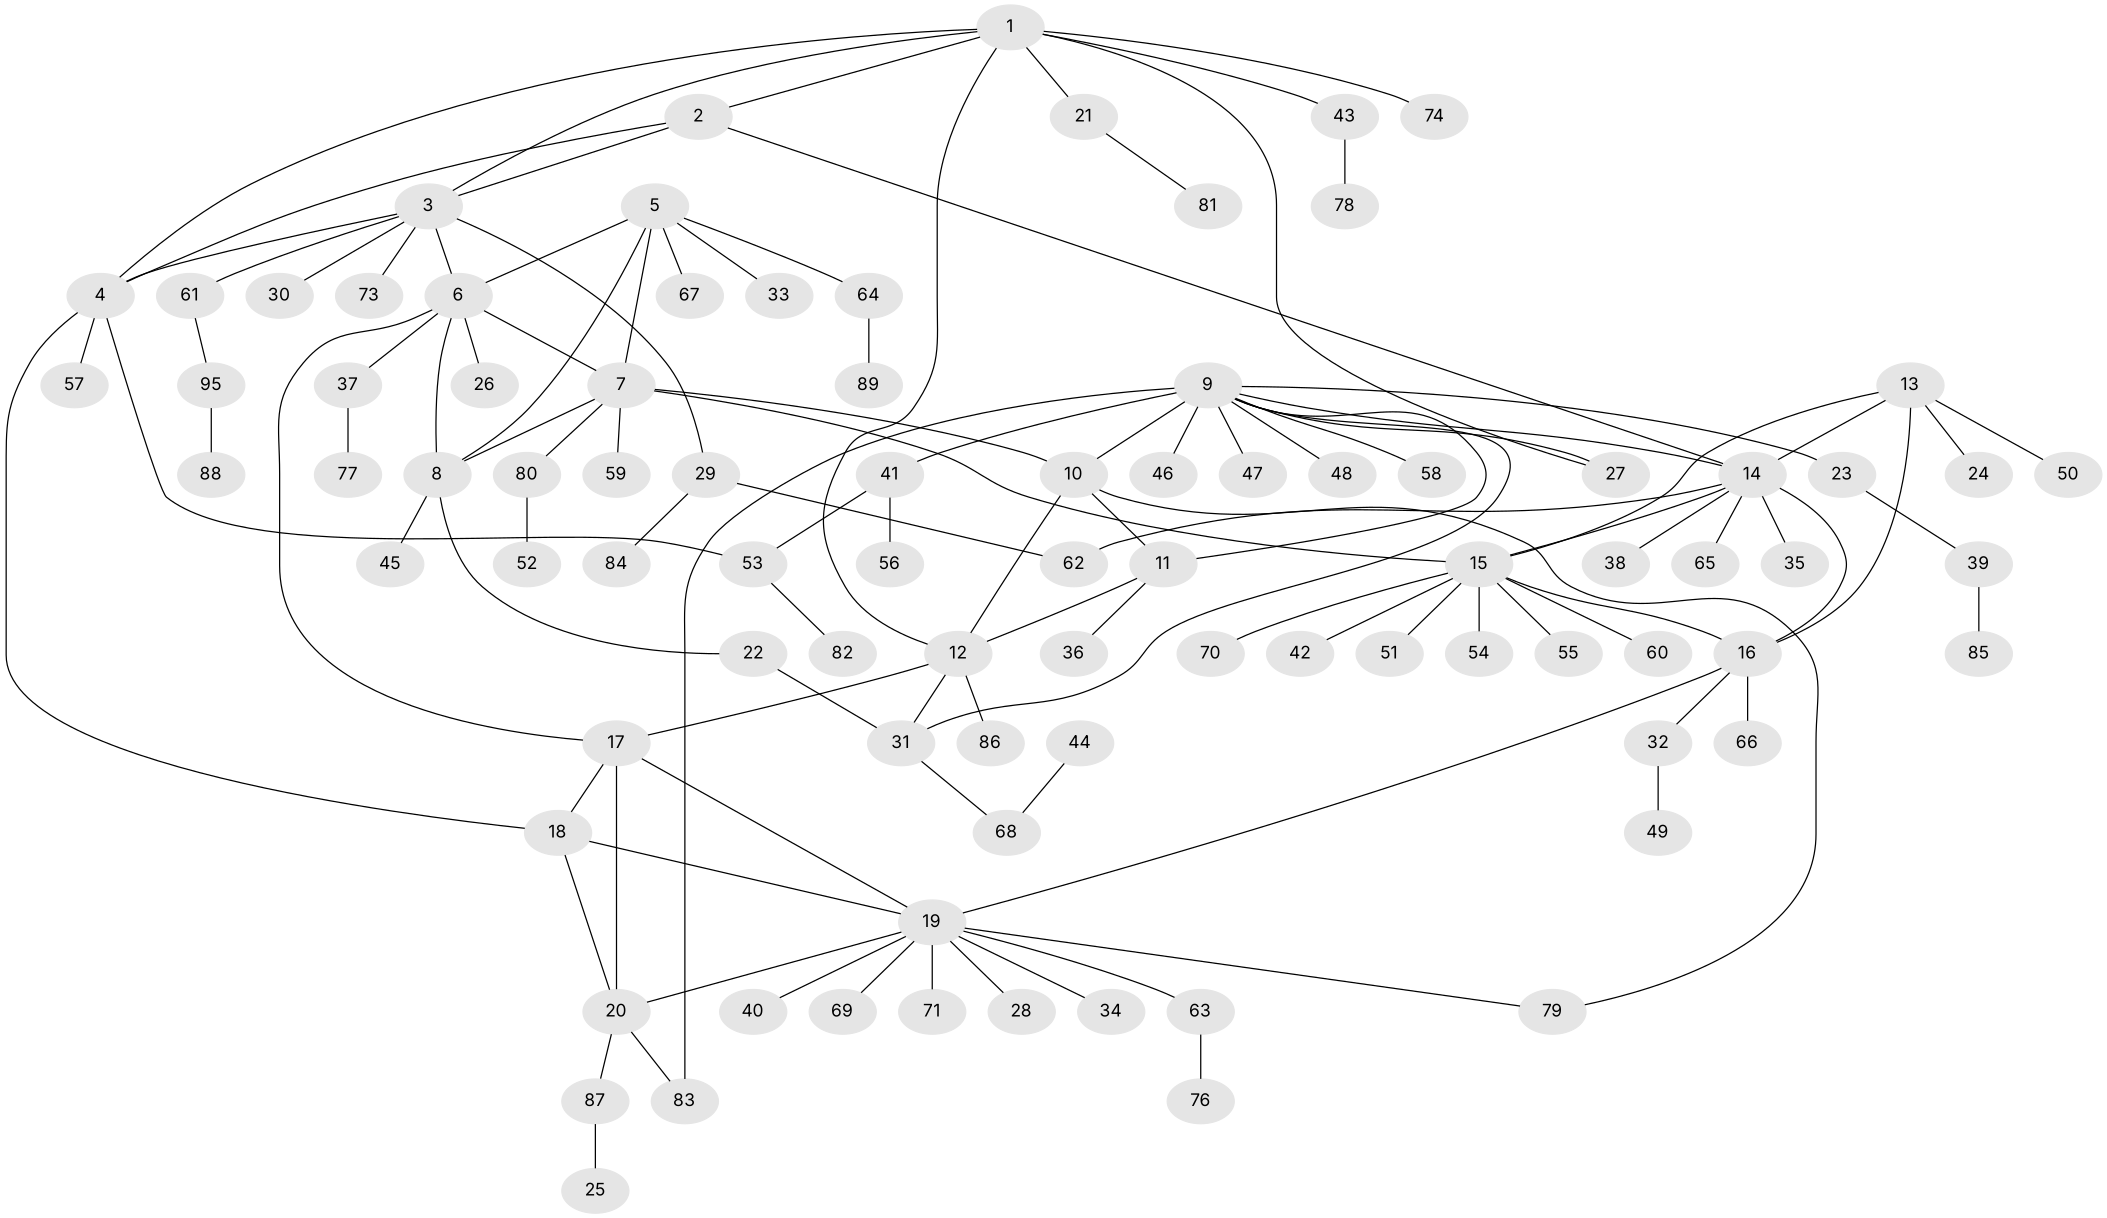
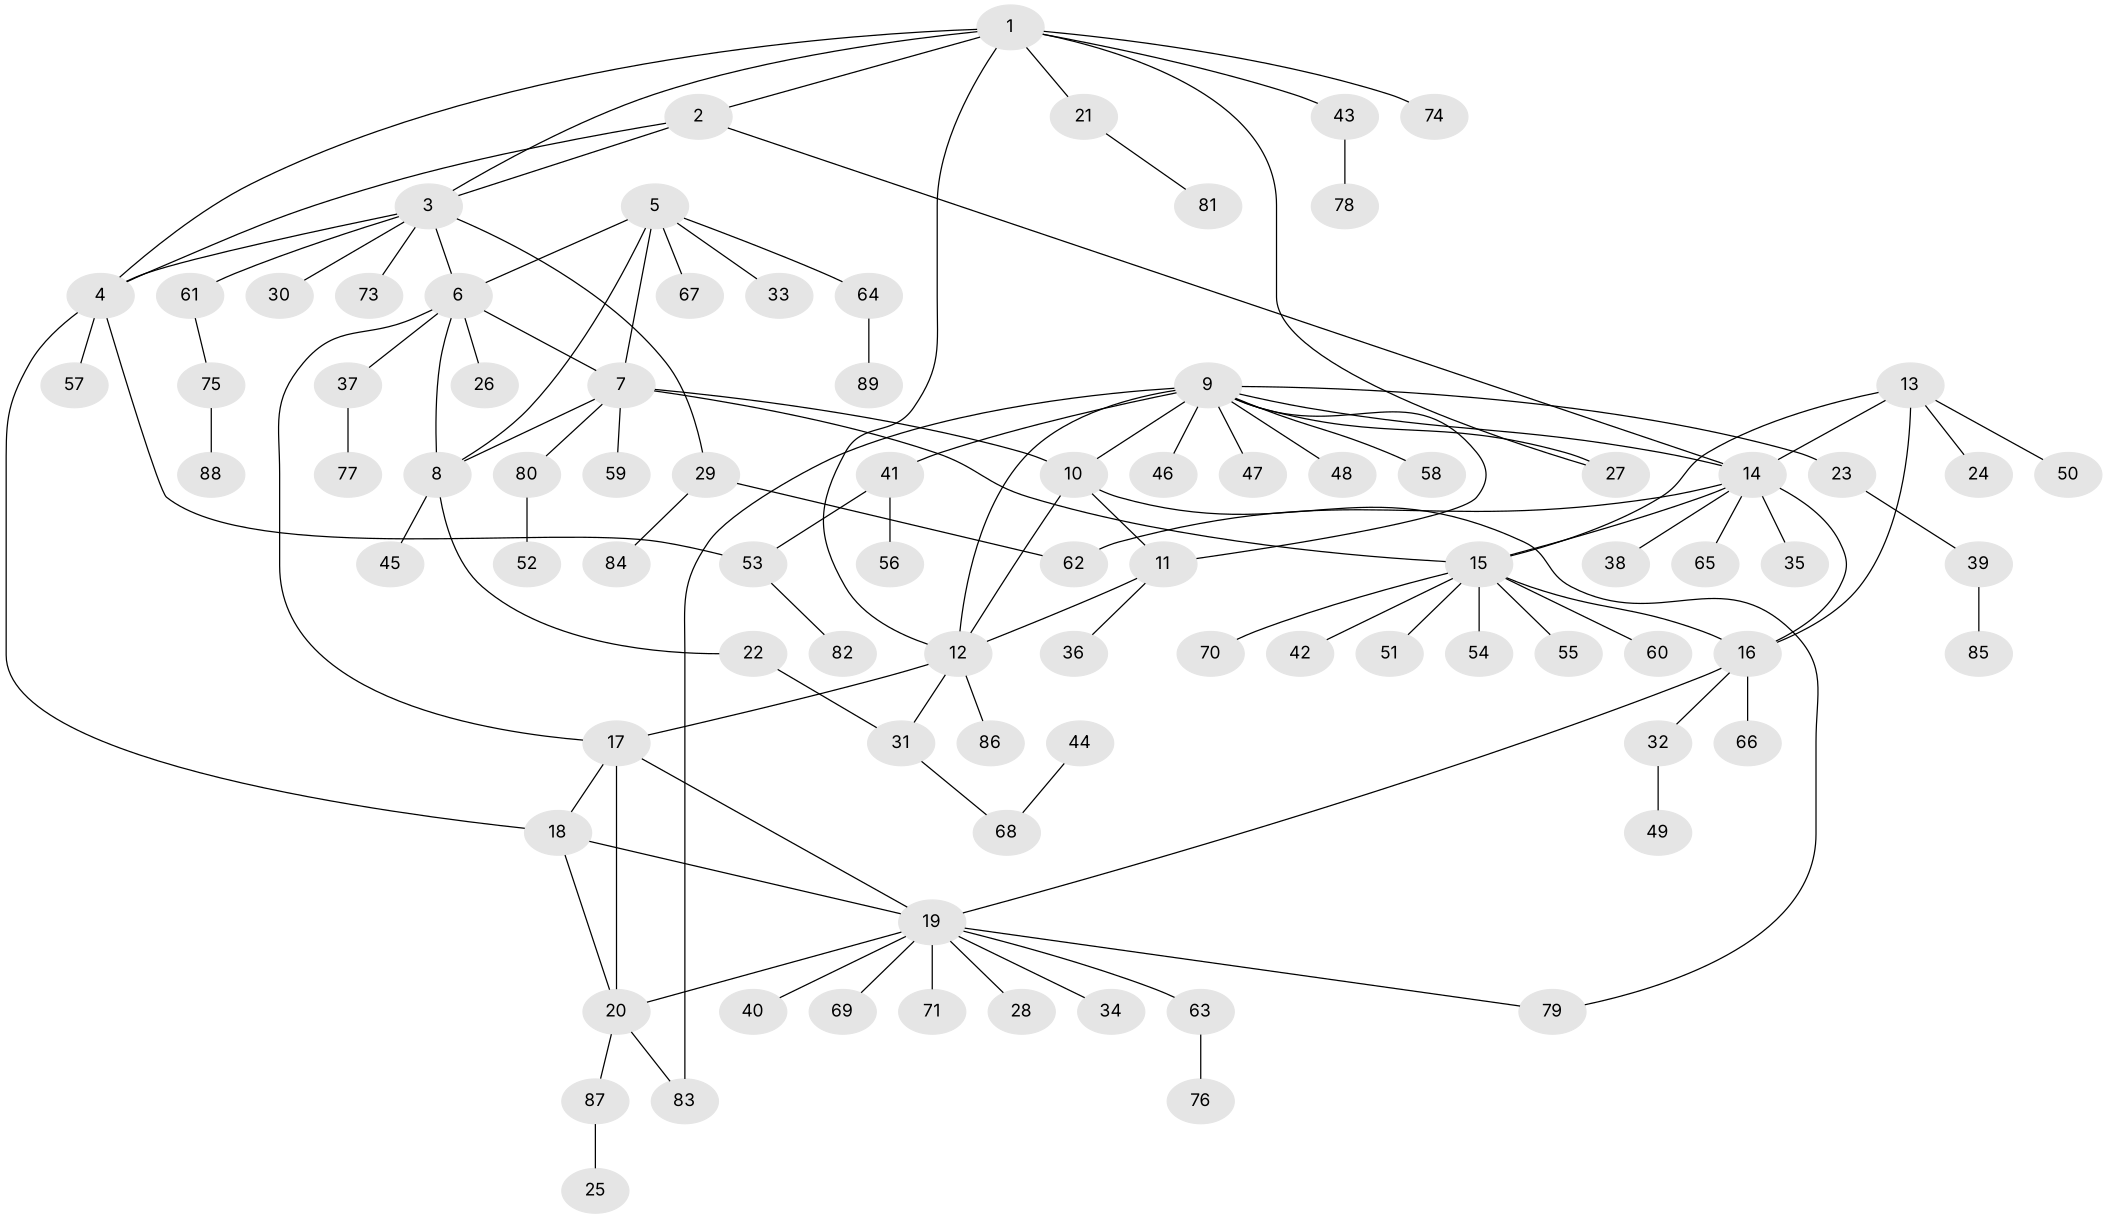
  graph {
    fontname=Inter
    node [color=gray90 fontname=Inter style=filled]
    edge [fontname=Inter]
    1
    2
    3
    4
    12
    21
    27
    43
    74
    14
    6
    29
    30
    61
    73
    18
    53
    57
    17
    31
    86
    81
    78
    15
    16
    35
    38
    62
    65
    7
    8
    26
    37
    84
-   75 [label=95]
+   75
    19
    20
    82
    5
    33
    64
    67
    10
    59
    80
    22
    45
    89
    77
    11
    79
    42
    51
    54
    55
    60
    70
    52
    9
    23
    41
    46
    47
    48
    58
    83
    36
    39
    56
    68
    13
    24
    50
    32
    66
    44
    28
    34
    40
    63
    69
    71
    49
    87
    76
    25
    85
    88
    1 -- 2
    1 -- 3
    1 -- 4
    1 -- 12
    1 -- 21
    1 -- 27
    1 -- 43
    1 -- 74
    2 -- 3
    2 -- 4
    2 -- 14
    3 -- 4
    3 -- 6
    3 -- 29
    3 -- 30
    3 -- 61
    3 -- 73
    4 -- 18
    4 -- 53
    4 -- 57
    12 -- 17
    12 -- 31
    12 -- 86
    21 -- 81
    43 -- 78
    14 -- 15
    14 -- 16
    14 -- 35
    14 -- 38
    14 -- 62
    14 -- 65
    6 -- 17
    6 -- 7
    6 -- 8
    6 -- 26
    6 -- 37
    29 -- 62
    29 -- 84
    61 -- 75
    18 -- 19
    18 -- 20
    53 -- 82
    17 -- 18
    17 -- 19
    17 -- 20
    31 -- 68
    15 -- 16
    15 -- 42
    15 -- 51
    15 -- 54
    15 -- 55
    15 -- 60
    15 -- 70
    16 -- 19
    16 -- 32
    16 -- 66
    7 -- 15
    7 -- 8
    7 -- 10
    7 -- 59
    7 -- 80
    8 -- 22
    8 -- 45
    37 -- 77
    75 -- 88
    19 -- 20
    19 -- 79
    19 -- 28
    19 -- 34
    19 -- 40
    19 -- 63
    19 -- 69
    19 -- 71
    20 -- 83
    20 -- 87
    5 -- 6
    5 -- 7
    5 -- 8
    5 -- 33
    5 -- 64
    5 -- 67
    64 -- 89
    10 -- 12
    10 -- 11
    10 -- 79
    80 -- 52
    22 -- 31
    11 -- 12
    11 -- 36
-   9 -- 31
+   9 -- 12
    9 -- 27
    9 -- 14
    9 -- 10
    9 -- 11
    9 -- 23
    9 -- 41
    9 -- 46
    9 -- 47
    9 -- 48
    9 -- 58
    9 -- 83
    23 -- 39
    41 -- 53
    41 -- 56
    39 -- 85
    13 -- 14
    13 -- 15
    13 -- 16
    13 -- 24
    13 -- 50
    32 -- 49
    44 -- 68
    63 -- 76
    87 -- 25
  }
